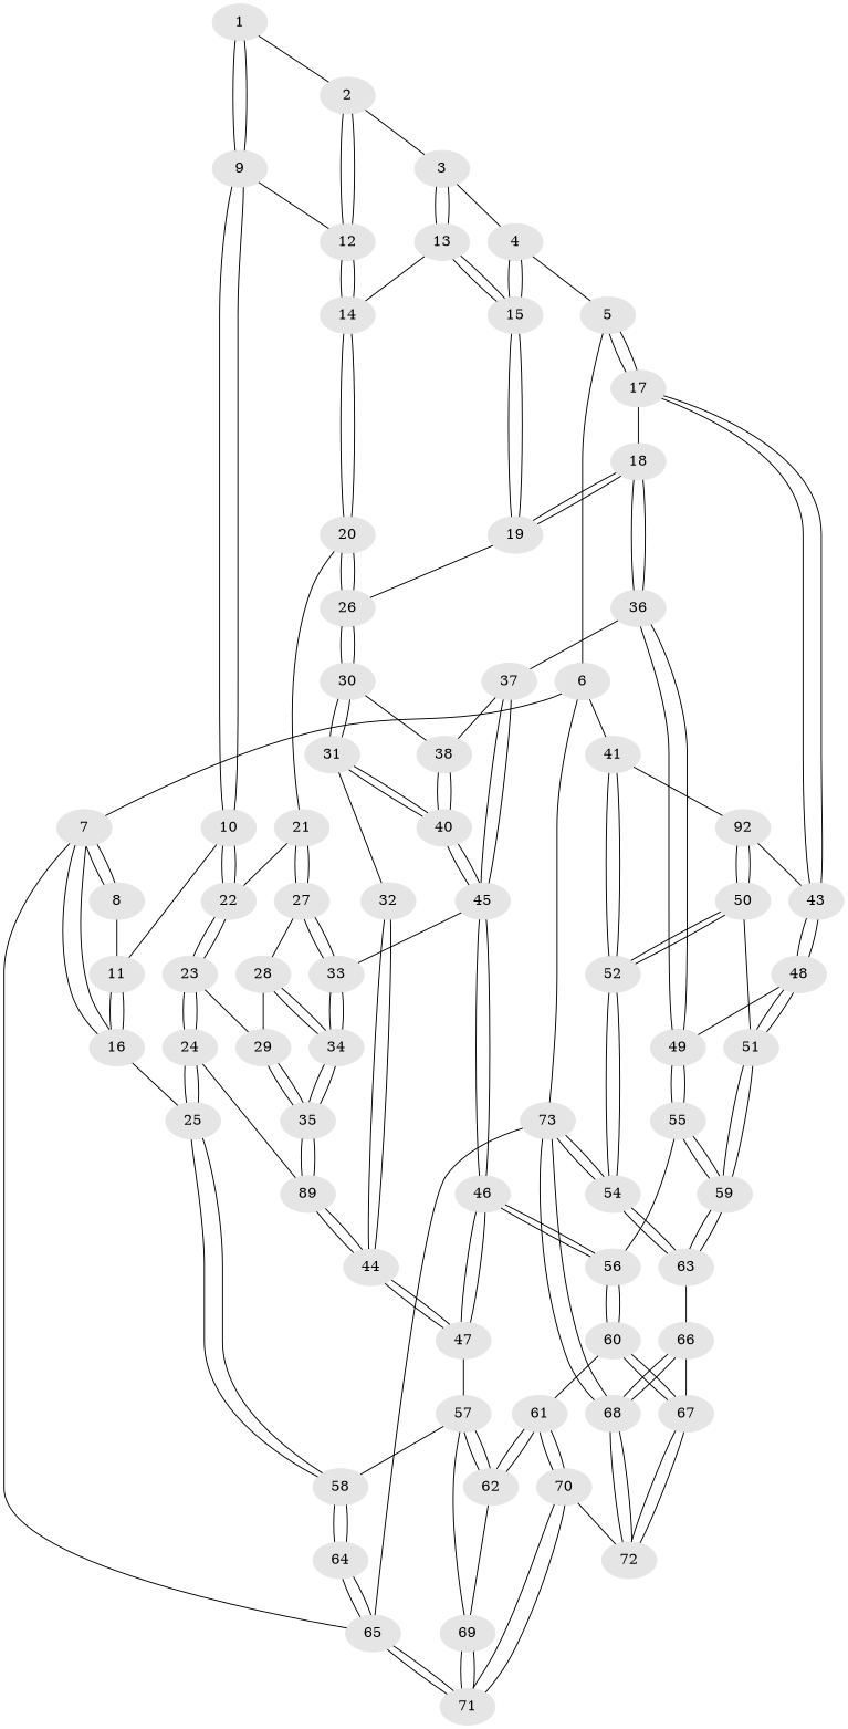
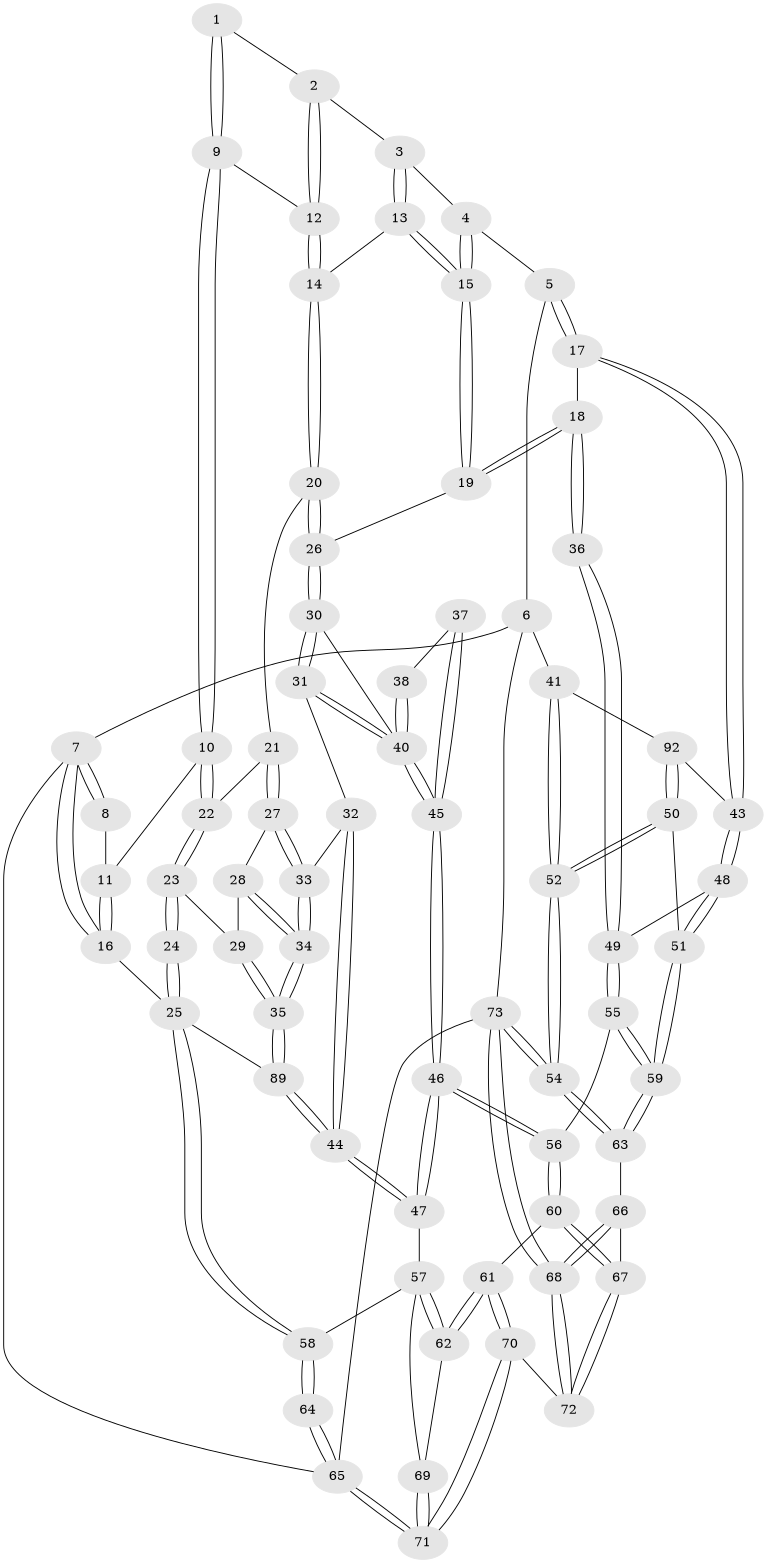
  graph {
    node [color=gray90 style=filled]
    1
    2
    9
    3
    12
    10
    4
    13
    14
    5
    15
    6
    17
    19
    7
    41
    n17 [label=73]
    18
    43
    8
    16
    65
    n23 [label=92]
    52
    54
    68
    11
    25
    71
    22
    23
    20
    26
    21
    58
    36
    48
    37
    49
    30
    27
    28
    33
    24
    29
    n46 [label=89]
    35
    44
    64
    31
    38
    34
    32
    40
    45
    47
    55
    46
    50
    51
    57
    56
    60
    62
    69
    59
    63
    72
    66
    61
    67
    70
    1 -- 2
    1 -- 9
    1 -- 9
    2 -- 3
    2 -- 12
    2 -- 12
    9 -- 12
    9 -- 10
    9 -- 10
    3 -- 4
    3 -- 13
    3 -- 13
    12 -- 14
    12 -- 14
    10 -- 11
    10 -- 22
    10 -- 22
    4 -- 5
    4 -- 15
    4 -- 15
    13 -- 14
    13 -- 15
    13 -- 15
    14 -- 20
    14 -- 20
    5 -- 6
    5 -- 17
    5 -- 17
    15 -- 19
    15 -- 19
    6 -- 7
    6 -- 41
    6 -- n17
    17 -- 18
    17 -- 43
    17 -- 43
    19 -- 26
    7 -- 8
    7 -- 8
    7 -- 16
    7 -- 16
    7 -- 65
    41 -- n23
    41 -- 52
    41 -- 52
    n17 -- 65
    n17 -- 54
    n17 -- 54
    n17 -- 68
    n17 -- 68
    18 -- 19
    18 -- 19
    18 -- 36
    18 -- 36
    43 -- 48
    43 -- 48
    8 -- 11
    16 -- 25
    65 -- 71
    65 -- 71
    n23 -- 43
    n23 -- 50
    n23 -- 50
    52 -- 54
    52 -- 54
    54 -- 63
    54 -- 63
    68 -- 72
    68 -- 72
    11 -- 16
    11 -- 16
    25 -- 58
    25 -- 58
    22 -- 23
    22 -- 23
    23 -- 24
    23 -- 24
    23 -- 29
    20 -- 26
    20 -- 26
    20 -- 21
    26 -- 30
    26 -- 30
    21 -- 22
    21 -- 27
    21 -- 27
    58 -- 64
    58 -- 64
-   36 -- 37
    36 -- 49
    36 -- 49
    48 -- 49
    48 -- 51
    48 -- 51
    37 -- 38
    37 -- 45
    37 -- 45
    49 -- 55
    49 -- 55
    30 -- 31
    30 -- 31
-   30 -- 38
+   30 -- 40
    27 -- 28
    27 -- 33
    27 -- 33
    28 -- 29
    28 -- 34
    28 -- 34
    33 -- 34
    33 -- 34
    24 -- 25
    24 -- 25
-   24 -- n46
+   25 -- n46
    29 -- 35
    29 -- 35
    n46 -- 44
    n46 -- 44
    35 -- n46
    35 -- n46
    44 -- 47
    44 -- 47
    64 -- 65
    64 -- 65
    31 -- 32
    31 -- 40
    31 -- 40
    38 -- 40
    38 -- 40
    34 -- 35
    34 -- 35
-   45 -- 33
+   32 -- 33
    32 -- 44
    32 -- 44
    40 -- 45
    40 -- 45
    45 -- 46
    45 -- 46
    47 -- 57
    55 -- 56
    55 -- 59
    55 -- 59
    46 -- 47
    46 -- 47
    46 -- 56
    46 -- 56
    50 -- 52
    50 -- 52
    50 -- 51
    51 -- 59
    51 -- 59
    57 -- 58
    57 -- 62
    57 -- 62
    57 -- 69
    56 -- 60
    56 -- 60
    60 -- 61
    60 -- 67
    60 -- 67
    62 -- 69
    69 -- 71
    69 -- 71
    59 -- 63
    59 -- 63
    63 -- 66
    66 -- 68
    66 -- 68
    66 -- 67
    61 -- 62
    61 -- 62
    61 -- 70
    61 -- 70
    67 -- 72
    67 -- 72
    70 -- 71
    70 -- 71
    70 -- 72
  }
